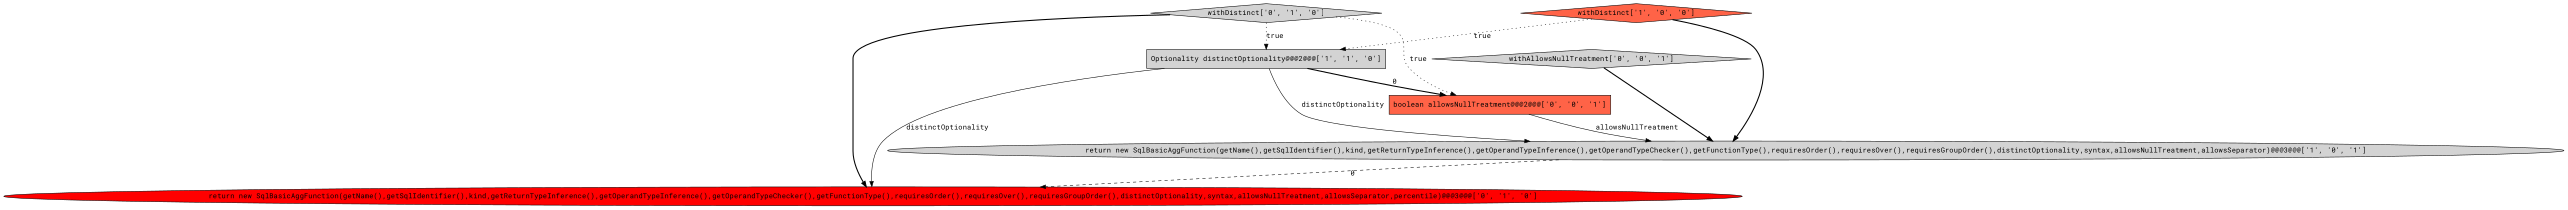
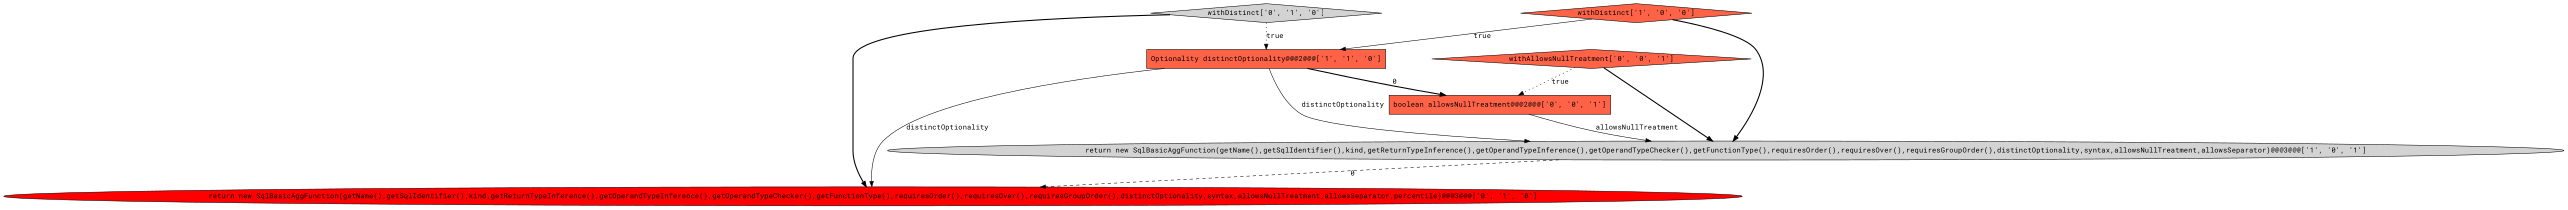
  digraph {
    fontname="Roboto Mono"
    node [fillcolor=lightgray fontname="Roboto Mono" shape=diamond style=filled]
    edge [fontname="Roboto Mono" style=bold]
    n1 [label="return new SqlBasicAggFunction(getName(),getSqlIdentifier(),kind,getReturnTypeInference(),getOperandTypeInference(),getOperandTypeChecker(),getFunctionType(),requiresOrder(),requiresOver(),requiresGroupOrder(),distinctOptionality,syntax,allowsNullTreatment,allowsSeparator)@@@3@@@['1', '0', '1']" shape=ellipse]
    n2 [fillcolor=red label="return new SqlBasicAggFunction(getName(),getSqlIdentifier(),kind,getReturnTypeInference(),getOperandTypeInference(),getOperandTypeChecker(),getFunctionType(),requiresOrder(),requiresOver(),requiresGroupOrder(),distinctOptionality,syntax,allowsNullTreatment,allowsSeparator,percentile)@@@3@@@['0', '1', '0']" shape=ellipse]
    n3 [label="withDistinct['0', '1', '0']"]
-   n4 [label="Optionality distinctOptionality@@@2@@@['1', '1', '0']" shape=box]
+   n4 [fillcolor=tomato label="Optionality distinctOptionality@@@2@@@['1', '1', '0']" shape=box]
    n5 [fillcolor=tomato label="boolean allowsNullTreatment@@@2@@@['0', '0', '1']" shape=box]
-   n6 [label="withAllowsNullTreatment['0', '0', '1']"]
+   n6 [fillcolor=tomato label="withAllowsNullTreatment['0', '0', '1']"]
    n7 [fillcolor=tomato label="withDistinct['1', '0', '0']"]
    n1 -> n2 [label=0 style=dashed]
    n3 -> n2
    n3 -> n4 [label=true style=dotted]
    n4 -> n1 [label=distinctOptionality style=solid]
    n4 -> n2 [label=distinctOptionality style=solid]
    n4 -> n5 [label=0]
    n5 -> n1 [label=allowsNullTreatment style=solid]
    n6 -> n1
-   n3 -> n5 [label=true style=dotted]
+   n6 -> n5 [label=true style=dotted]
    n7 -> n1
-   n7 -> n4 [label=true style=dotted]
+   n7 -> n4 [label=true style=solid]
  }
